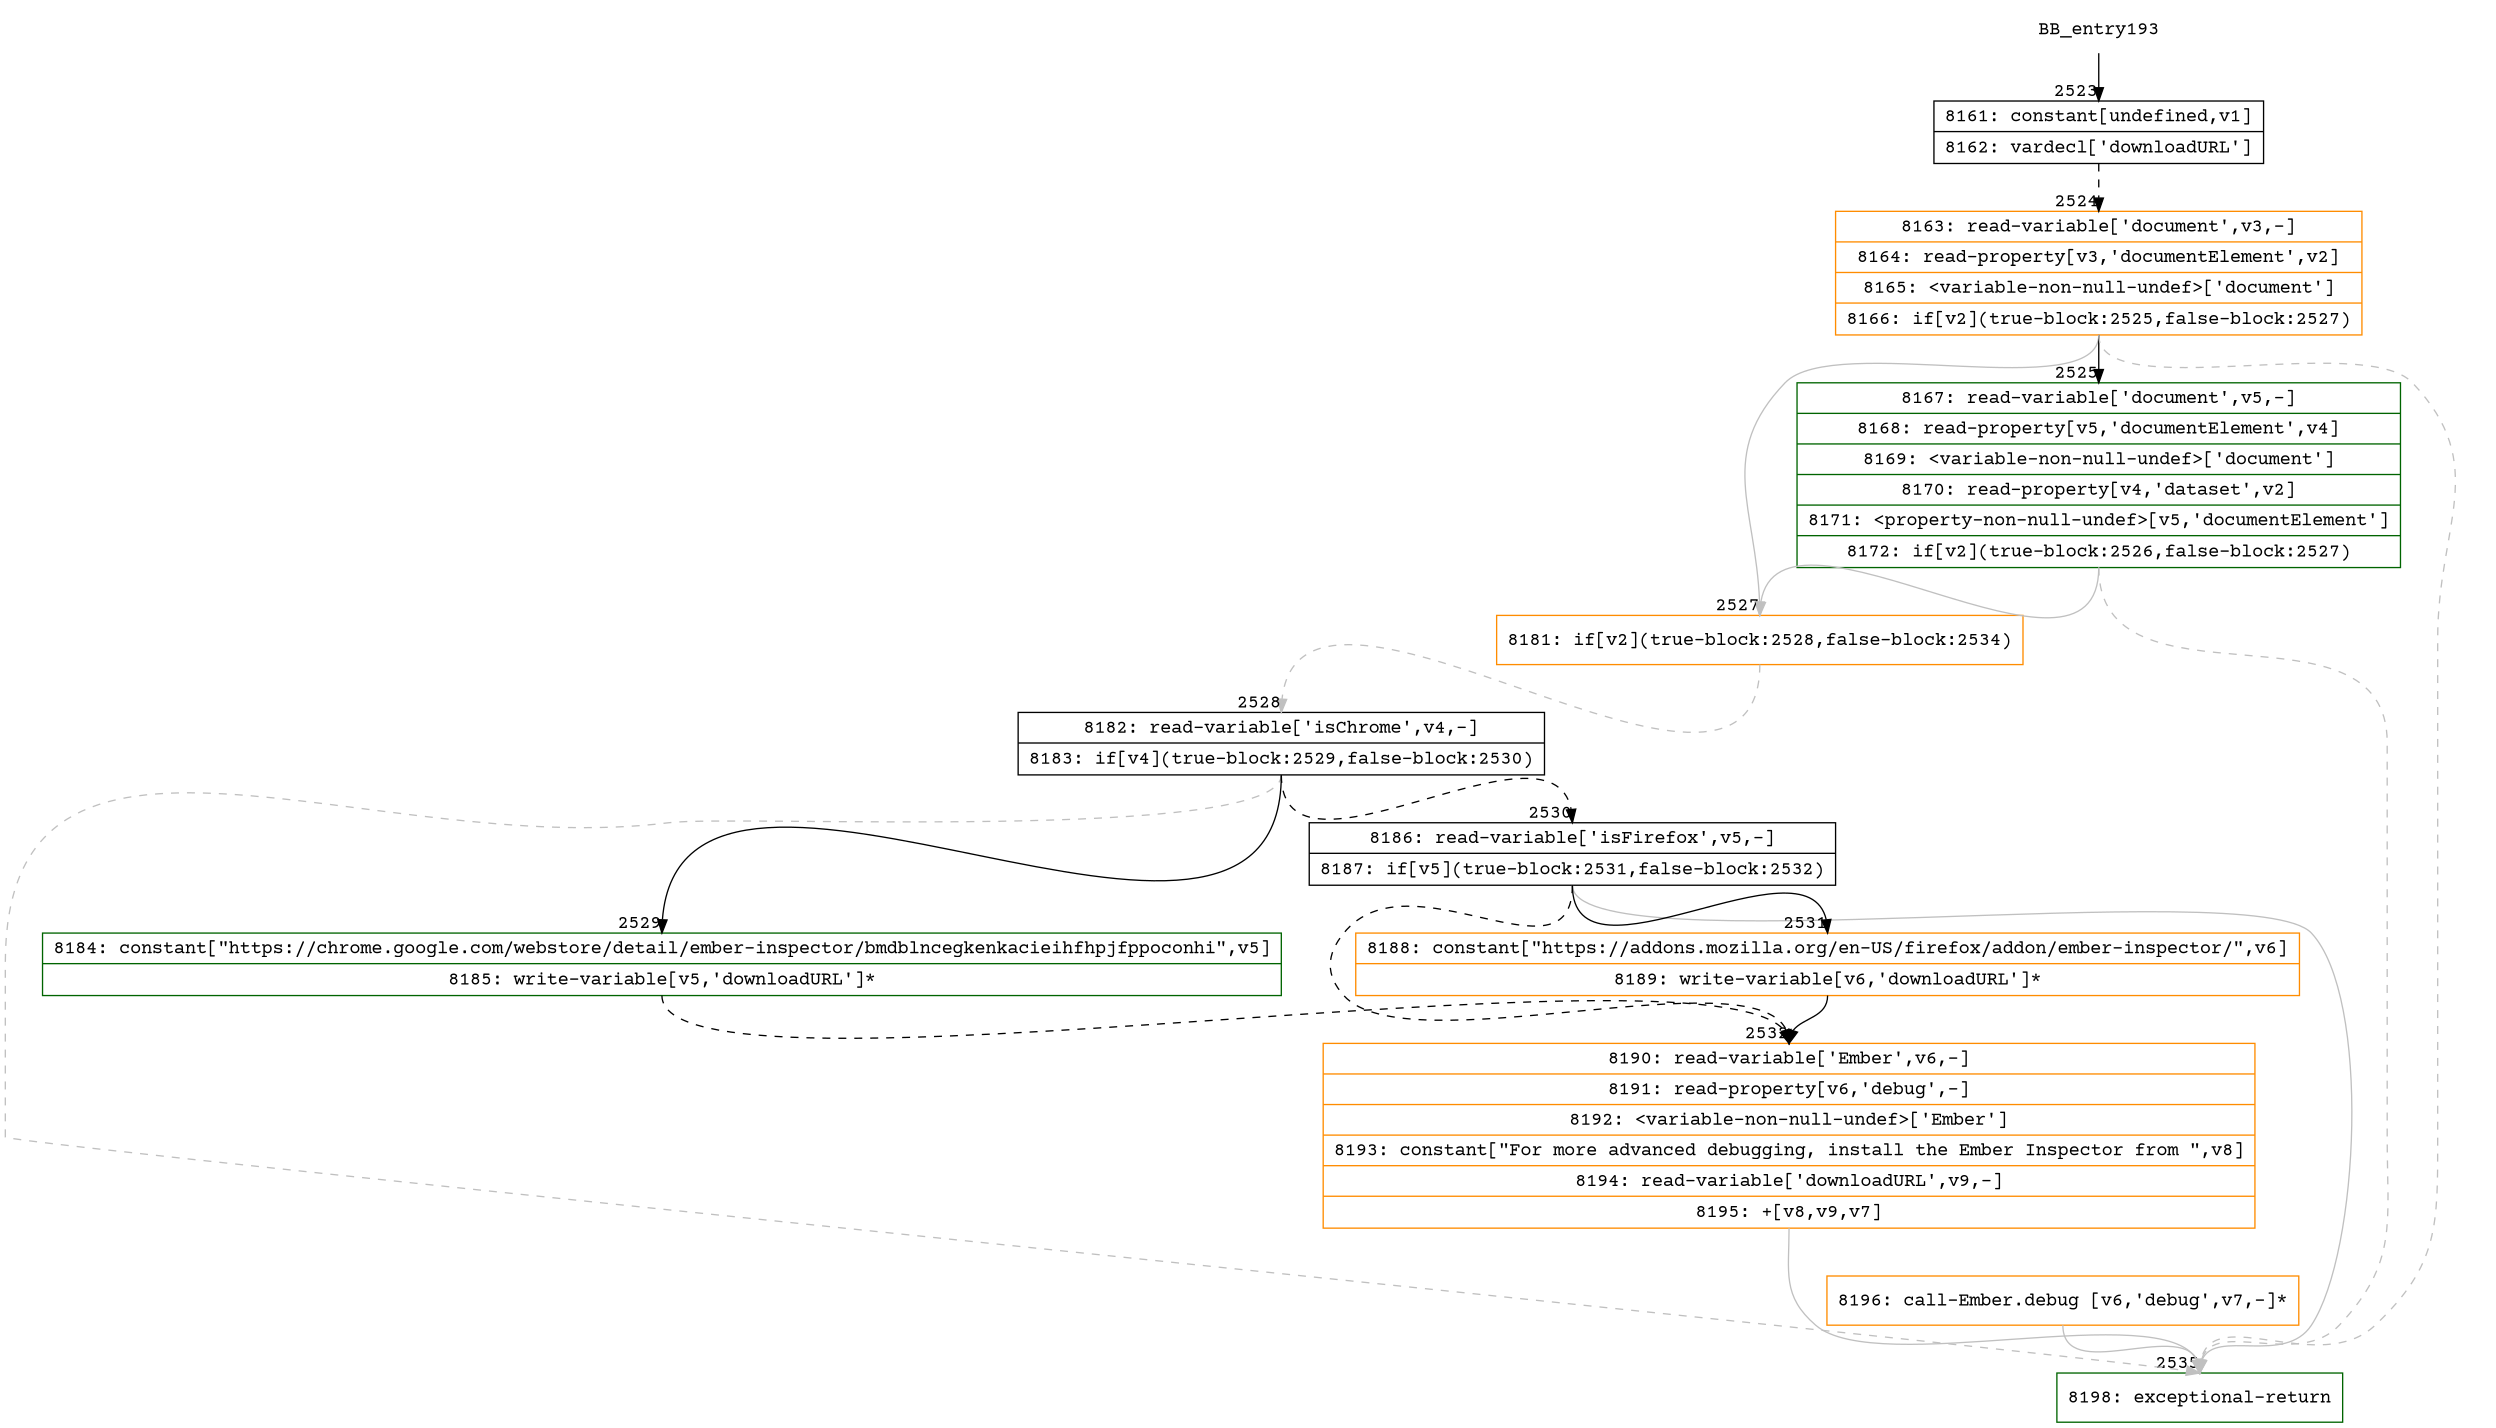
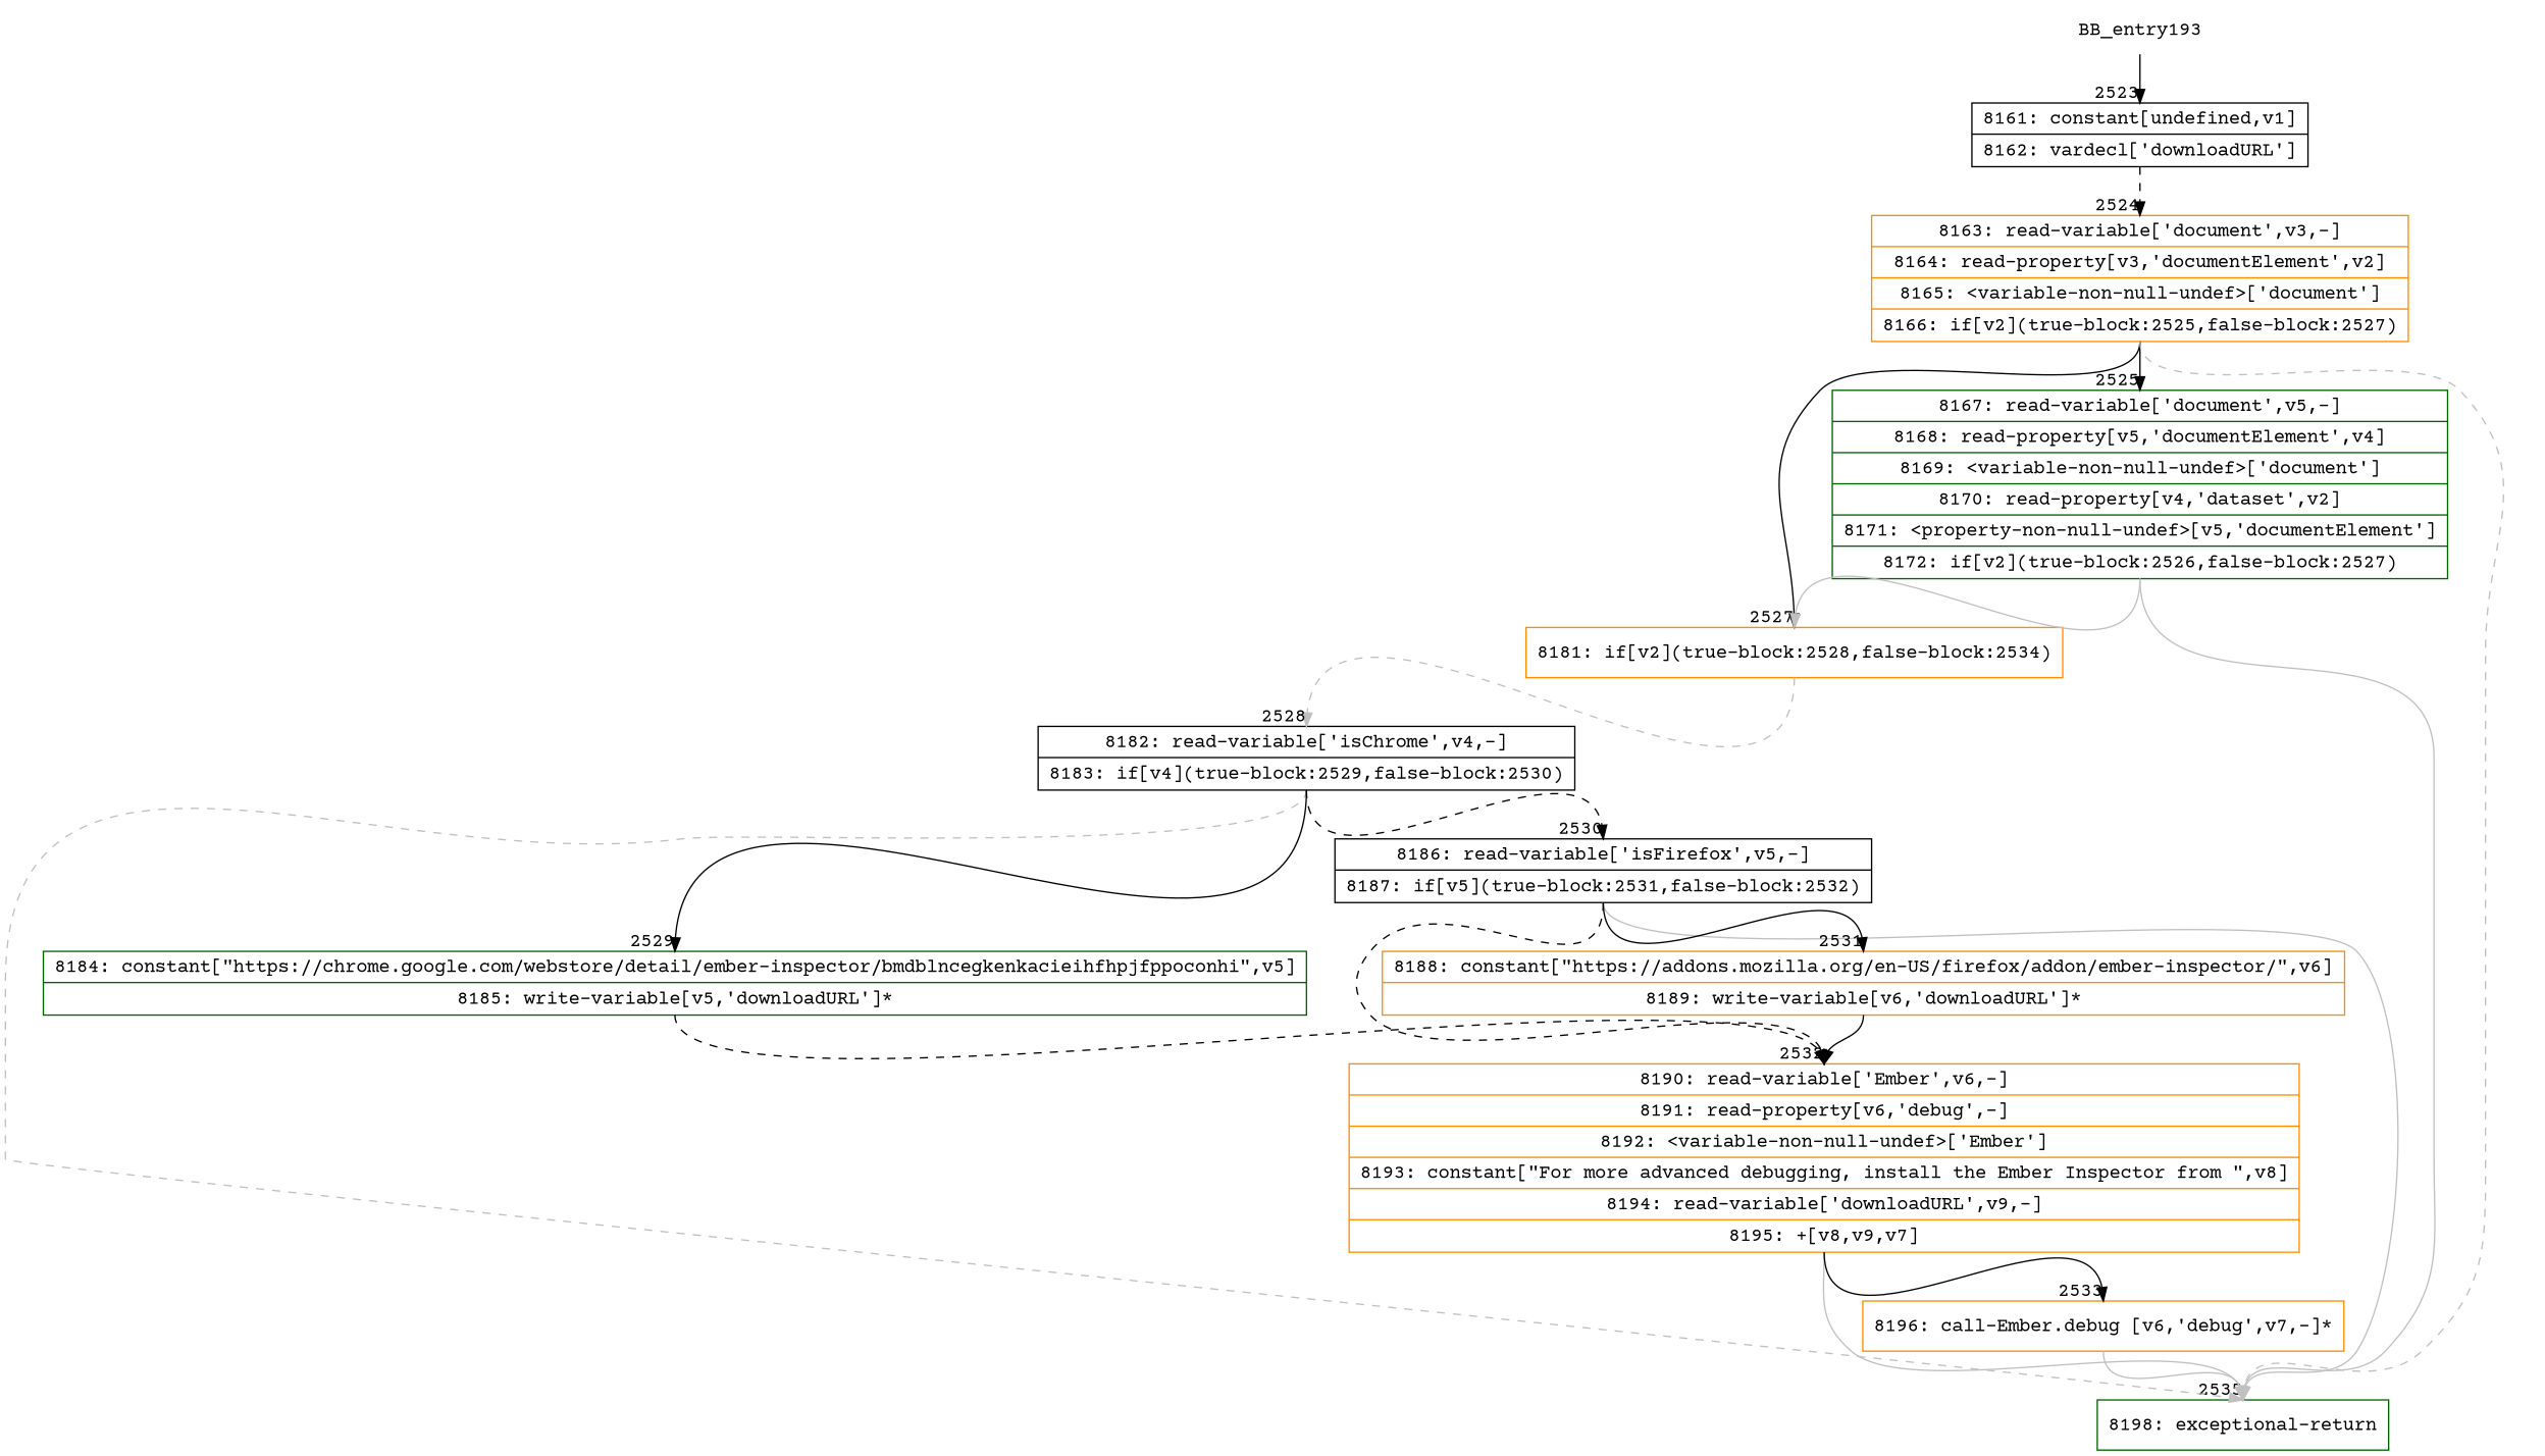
  digraph {
    fontname="Courier Prime"
    rankdir=TD
    node [color=darkorange fontname="Courier Prime" shape=record]
    edge [fontname="Courier Prime" headport=n style=solid tailport=s]
    BB_entry193 [color=black shape=none]
    n2 [color=black label="{8161: constant[undefined,v1]|8162: vardecl['downloadURL']}"]
    n3 [label="{8163: read-variable['document',v3,-]|8164: read-property[v3,'documentElement',v2]|8165: \<variable-non-null-undef\>['document']|8166: if[v2](true-block:2525,false-block:2527)}"]
    n4 [label="{8181: if[v2](true-block:2528,false-block:2534)}"]
    n5 [color=darkgreen label="{8167: read-variable['document',v5,-]|8168: read-property[v5,'documentElement',v4]|8169: \<variable-non-null-undef\>['document']|8170: read-property[v4,'dataset',v2]|8171: \<property-non-null-undef\>[v5,'documentElement']|8172: if[v2](true-block:2526,false-block:2527)}"]
    n6 [color=darkgreen label="{8198: exceptional-return}"]
    n7 [color=black label="{8182: read-variable['isChrome',v4,-]|8183: if[v4](true-block:2529,false-block:2530)}"]
    n8 [color=darkgreen label="{8184: constant[\"https://chrome.google.com/webstore/detail/ember-inspector/bmdblncegkenkacieihfhpjfppoconhi\",v5]|8185: write-variable[v5,'downloadURL']*}"]
    n9 [color=black label="{8186: read-variable['isFirefox',v5,-]|8187: if[v5](true-block:2531,false-block:2532)}"]
    n10 [label="{8190: read-variable['Ember',v6,-]|8191: read-property[v6,'debug',-]|8192: \<variable-non-null-undef\>['Ember']|8193: constant[\"For more advanced debugging, install the Ember Inspector from \",v8]|8194: read-variable['downloadURL',v9,-]|8195: +[v8,v9,v7]}"]
    n11 [label="{8188: constant[\"https://addons.mozilla.org/en-US/firefox/addon/ember-inspector/\",v6]|8189: write-variable[v6,'downloadURL']*}"]
    n12 [label="{8196: call-Ember.debug [v6,'debug',v7,-]*}"]
    BB_entry193 -> n2 [headlabel="    2523"]
    n2 -> n3 [headlabel="      2524" style=dashed]
-   n3 -> n4 [headlabel="      2527" color=gray]
+   n3 -> n4 [headlabel="      2527"]
    n3 -> n5 [headlabel="      2525"]
    n3 -> n6 [color=gray headlabel="      2535" style=dashed]
    n4 -> n7 [color=gray headlabel="      2528" style=dashed]
    n5 -> n4 [color=gray]
-   n5 -> n6 [color=gray style=dashed]
+   n5 -> n6 [color=gray]
    n7 -> n6 [color=gray style=dashed]
    n7 -> n8 [headlabel="      2529"]
    n7 -> n9 [headlabel="      2530" style=dashed]
    n8 -> n10 [headlabel="      2532" style=dashed]
    n9 -> n6 [color=gray]
    n9 -> n10 [style=dashed]
    n9 -> n11 [headlabel="      2531"]
    n10 -> n6 [color=gray]
+   n10 -> n12 [headlabel="      2533"]
    n11 -> n10
    n12 -> n6 [color=gray]
  }
